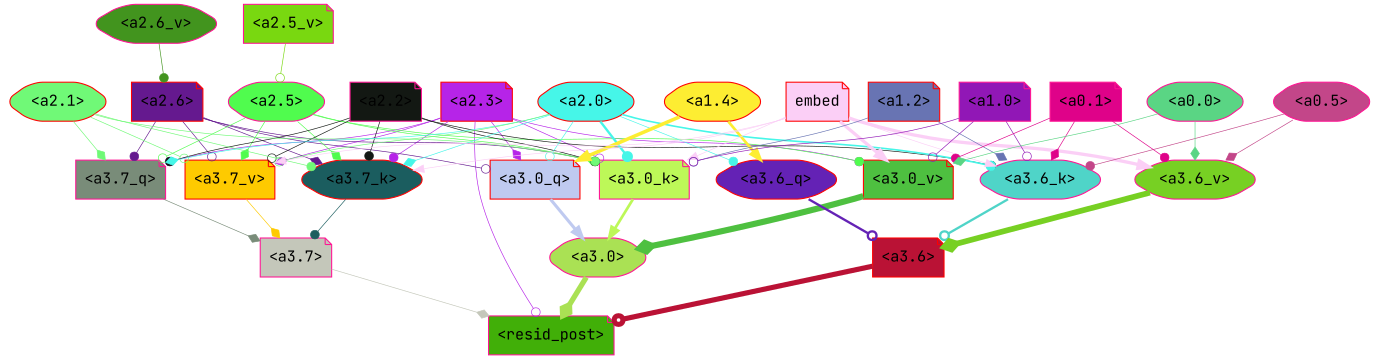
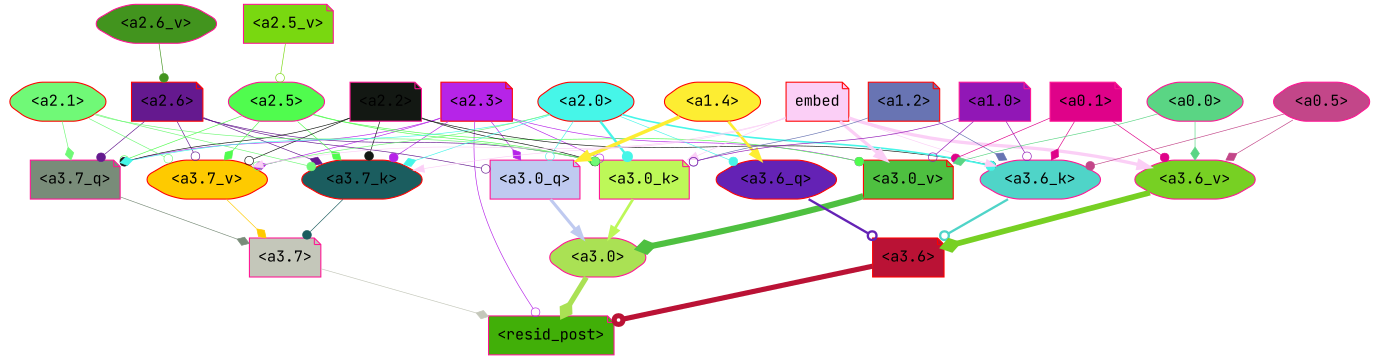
  strict digraph {
    fontname="JetBrains Mono"
    splines=true
    node [color=deeppink fontname="JetBrains Mono" shape=note style="filled, rounded"]
    edge [arrowhead=diamond color="#b624e8" fontname="JetBrains Mono" penwidth=0.6]
    "<a3.7>" [fillcolor="#c4c7ba"]
    "<resid_post>" [fillcolor="#41af08"]
    "<a3.6>" [color=red fillcolor="#ba1235"]
    "<a3.0>" [fillcolor="#aae154" shape=hexagon]
    "<a2.3>" [color=red fillcolor="#b624e8"]
    "<a3.7_q>" [fillcolor="#798c79"]
-   "<a3.0_q>" [color=red fillcolor="#bfcaf0"]
+   "<a3.0_q>" [fillcolor="#bfcaf0"]
    "<a3.7_k>" [color=red fillcolor="#1b5d5f" shape=hexagon]
    "<a3.0_k>" [fillcolor="#bdf858"]
-   "<a3.7_v>" [color=red fillcolor="#feca00"]
+   "<a3.7_v>" [color=red fillcolor="#feca00" shape=hexagon]
    "<a3.0_v>" [color=red fillcolor="#4ec040"]
    "<a3.6_q>" [color=red fillcolor="#6422b5" shape=hexagon]
    "<a3.6_k>" [fillcolor="#4fd4c8" shape=hexagon]
    "<a3.6_v>" [fillcolor="#77d023" shape=hexagon]
    "<a2.6>" [color=red fillcolor="#65198f"]
    "<a2.5>" [fillcolor="#50fc4e" shape=hexagon]
    "<a2.2>" [fillcolor="#131813"]
    "<a2.1>" [color=red fillcolor="#70f977" shape=hexagon]
    "<a2.0>" [color=red fillcolor="#46f6e8" shape=hexagon]
    "<a1.4>" [color=red fillcolor="#fded32" shape=hexagon]
    embed [color=red fillcolor="#fbcff6"]
    "<a1.2>" [color=red fillcolor="#6874b3"]
    "<a1.0>" [fillcolor="#9117b6"]
    "<a0.5>" [fillcolor="#c34689" shape=hexagon]
    "<a0.1>" [fillcolor="#df0289"]
    "<a0.0>" [fillcolor="#5ad584" shape=hexagon]
    "<a2.6_v>" [fillcolor="#42941e" shape=hexagon]
    "<a2.5_v>" [fillcolor="#79d810"]
    "<a3.7>" -> "<resid_post>" [color="#c4c7ba"]
    "<a3.6>" -> "<resid_post>" [arrowhead=odot color="#ba1235" penwidth=4.7534414529800415]
    "<a3.0>" -> "<resid_post>" [color="#aae154" penwidth=4.898576855659485]
    "<a2.3>" -> "<resid_post>" [arrowhead=odot]
    "<a2.3>" -> "<a3.7_q>" [arrowhead=dot]
    "<a2.3>" -> "<a3.0_q>"
    "<a2.3>" -> "<a3.7_k>" [arrowhead=dot]
    "<a2.3>" -> "<a3.0_k>" [arrowhead=odot]
    "<a2.3>" -> "<a3.7_v>"
    "<a2.3>" -> "<a3.0_v>" [arrowhead=odot]
    "<a3.7_q>" -> "<a3.7>" [color="#798c79"]
    "<a3.0_q>" -> "<a3.0>" [color="#bfcaf0" penwidth=2.870753765106201 arrowhead=""]
    "<a3.7_k>" -> "<a3.7>" [arrowhead=dot color="#1b5d5f"]
    "<a3.0_k>" -> "<a3.0>" [color="#bdf858" penwidth=2.520303964614868 arrowhead=""]
    "<a3.7_v>" -> "<a3.7>" [color="#feca00"]
    "<a3.0_v>" -> "<a3.0>" [color="#4ec040" penwidth=5.680712580680847]
    "<a3.6_q>" -> "<a3.6>" [arrowhead=odot color="#6422b5" penwidth=2.160832464694977]
    "<a3.6_k>" -> "<a3.6>" [arrowhead=odot color="#4fd4c8" penwidth=2.13908451795578]
    "<a3.6_v>" -> "<a3.6>" [color="#77d023" penwidth=5.297133803367615]
    "<a2.6>" -> "<a3.7_q>" [arrowhead=dot color="#65198f"]
    "<a2.6>" -> "<a3.0_q>" [arrowhead=odot color="#65198f"]
    "<a2.6>" -> "<a3.7_k>" [color="#65198f"]
    "<a2.6>" -> "<a3.0_k>" [arrowhead=odot color="#65198f"]
    "<a2.6>" -> "<a3.7_v>" [arrowhead=odot color="#65198f"]
    "<a2.5>" -> "<a3.7_q>" [arrowhead=odot color="#50fc4e"]
    "<a2.5>" -> "<a3.7_k>" [color="#50fc4e"]
    "<a2.5>" -> "<a3.0_k>" [color="#50fc4e"]
    "<a2.5>" -> "<a3.7_v>" [color="#50fc4e"]
    "<a2.5>" -> "<a3.0_v>" [arrowhead=dot color="#50fc4e"]
    "<a2.2>" -> "<a3.7_q>" [arrowhead=dot color="#131813"]
    "<a2.2>" -> "<a3.7_k>" [arrowhead=dot color="#131813"]
    "<a2.2>" -> "<a3.0_k>" [arrowhead=dot color="#131813"]
    "<a2.2>" -> "<a3.7_v>" [arrowhead=odot color="#131813"]
    "<a2.2>" -> "<a3.6_k>" [arrowhead=dot color="#131813"]
    "<a2.1>" -> "<a3.7_q>" [color="#70f977"]
    "<a2.1>" -> "<a3.7_k>" [arrowhead=dot color="#70f977"]
    "<a2.1>" -> "<a3.0_k>" [arrowhead=dot color="#70f977"]
    "<a2.1>" -> "<a3.7_v>" [arrowhead=odot color="#70f977"]
    "<a2.0>" -> "<a3.7_q>" [color="#46f6e8"]
    "<a2.0>" -> "<a3.0_q>" [arrowhead=odot color="#46f6e8"]
    "<a2.0>" -> "<a3.7_k>" [color="#46f6e8"]
    "<a2.0>" -> "<a3.0_k>" [arrowhead=dot color="#46f6e8" penwidth=2.18752121925354]
    "<a2.0>" -> "<a3.7_v>" [arrowhead=odot color="#70f977"]
    "<a2.0>" -> "<a3.6_q>" [arrowhead=dot color="#46f6e8"]
    "<a2.0>" -> "<a3.6_k>" [arrowhead=dot color="#46f6e8" penwidth=1.4957321882247925]
    "<a1.4>" -> "<a3.0_q>" [color="#fded32" penwidth=3.299744725227356 arrowhead=""]
    "<a1.4>" -> "<a3.6_q>" [color="#fded32" penwidth=2.4829938411712646 arrowhead=""]
    embed -> "<a3.7_k>" [color="#fbcff6" arrowhead=""]
    embed -> "<a3.0_k>" [color="#fbcff6" penwidth=0.6394047290086746 arrowhead=""]
    embed -> "<a3.7_v>" [color="#fbcff6" arrowhead=""]
    embed -> "<a3.0_v>" [color="#fbcff6" penwidth=3.0212591886520386 arrowhead=""]
    embed -> "<a3.6_k>" [color="#fbcff6" arrowhead=""]
    embed -> "<a3.6_v>" [color="#fbcff6" penwidth=3.067279100418091 arrowhead=""]
    "<a1.2>" -> "<a3.0_k>" [arrowhead=odot color="#6874b3"]
    "<a1.2>" -> "<a3.6_k>" [color="#6874b3"]
    "<a1.0>" -> "<a3.0_k>" [arrowhead=odot color="#9117b6"]
    "<a1.0>" -> "<a3.0_v>" [arrowhead=odot color="#9117b6"]
    "<a1.0>" -> "<a3.6_k>" [arrowhead=odot color="#9117b6"]
    "<a0.5>" -> "<a3.6_k>" [arrowhead=dot color="#c34689"]
    "<a0.5>" -> "<a3.6_v>" [color="#c34689"]
    "<a0.1>" -> "<a3.0_v>" [arrowhead=dot color="#df0289"]
    "<a0.1>" -> "<a3.6_k>" [color="#df0289"]
    "<a0.1>" -> "<a3.6_v>" [arrowhead=dot color="#df0289"]
    "<a0.0>" -> "<a3.0_v>" [color="#5ad584"]
    "<a0.0>" -> "<a3.6_v>" [color="#5ad584"]
    "<a2.6_v>" -> "<a2.6>" [arrowhead=dot color="#42941e"]
    "<a2.5_v>" -> "<a2.5>" [arrowhead=odot color="#79d810"]
  }
